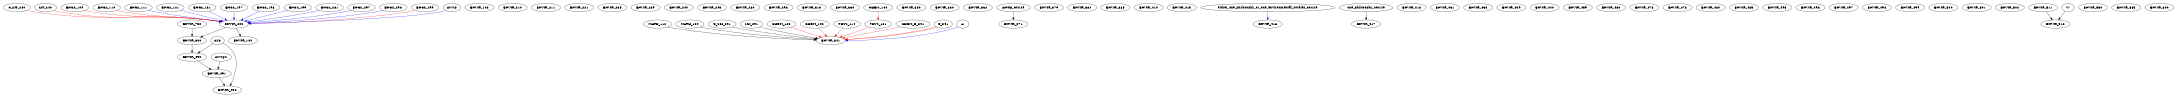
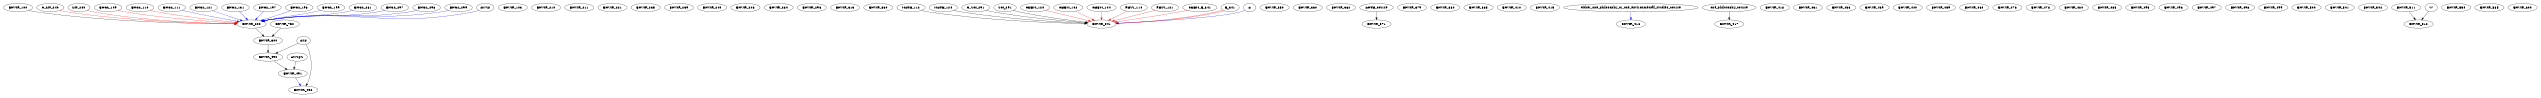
  digraph {
    edge [color=black]
    ENVIR_100
    ENVIR_200
    ENVIR_300
    ENVIR_103
    ENVIR_490
    C_LIT_240
    LIT_240
    ENGL_109
    ENGL_110
    ENGL_111
    ENGL_121
    ENGL_131
    ENGL_197
    ENGL_198
    ENGL_199
    ENGL_281
    ENGL_297
    ENGL_298
    ENGL_299
    AWSp
    ENVIR_210
    ENVIR_211
    ENVIR_221
    ENVIR_235
    ENVIR_239
    ENVIR_240
    ENVIR_243
    n28 [label=ENVIR_750]
    ENVIR_280
    ENVIR_296
    ENVIR_491
    ENVIR_313
    ENVIR_330
    MATH_112
    ENVIR_341
    MATH_124
    Q_SCI_291
    SCI_291
    CHEM_120
    CHEM_142
    CHEM_144
    PHYS_114
    PHYS_121
    CHEM_E_341
    E_341
    A
    ENVIR_350
    ENVIR_360
    ENVIR_362
    ANTH_course
    ENVIR_371
    ENVIR_379
    ENVIR_384
    ENVIR_385
    ENVIR_410
    ENVIR_415
    either_one_philosophy_or_one_environmental_studies_course
    ENVIR_416
    one_philosophy_course
    ENVIR_417
    ENVIR_418
    ENVIR_431
    ENVIR_433
    ENVIR_439
    ENVIR_440
    ENVIR_459
    ENVIR_460
    ENVIR_476
    ENVIR_478
    ENVIR_480
    ENVIR_485
    ENVIR_492
    ASp
    AWSpS
    ENVIR_495
    ENVIR_496
    ENVIR_497
    ENVIR_498
    ENVIR_499
    ENVIR_500
    ENVIR_501
    ENVIR_502
    ENVIR_511
    ENVIR_512
    W
    ENVIR_550
    ENVIR_585
    ENVIR_600
-   ENVIR_200 -> ENVIR_100
+   ENVIR_100 -> ENVIR_200
    ENVIR_200 -> ENVIR_300
    ENVIR_300 -> ENVIR_490
    ENVIR_490 -> ENVIR_491
    C_LIT_240 -> ENVIR_200 [color=red]
    LIT_240 -> ENVIR_200 [color=red]
    ENGL_109 -> ENVIR_200 [color=red]
    ENGL_110 -> ENVIR_200 [color=red]
    ENGL_111 -> ENVIR_200 [color=blue]
    ENGL_121 -> ENVIR_200 [color=blue]
    ENGL_131 -> ENVIR_200 [color=blue]
    ENGL_197 -> ENVIR_200 [color=blue]
    ENGL_198 -> ENVIR_200 [color=blue]
    ENGL_199 -> ENVIR_200 [color=blue]
    ENGL_281 -> ENVIR_200 [color=blue]
    ENGL_297 -> ENVIR_200 [color=blue]
    ENGL_298 -> ENVIR_200 [color=blue]
-   ENGL_299 -> ENVIR_200 [color=red]
+   ENGL_299 -> ENVIR_200 [color=blue]
    AWSp -> ENVIR_200 [color=blue]
    n28 -> ENVIR_300
-   ENVIR_491 -> ENVIR_492
+   ENVIR_491 -> ENVIR_492 [color=blue]
    MATH_112 -> ENVIR_341
    MATH_124 -> ENVIR_341
    Q_SCI_291 -> ENVIR_341
    SCI_291 -> ENVIR_341
    CHEM_120 -> ENVIR_341 [color=red]
    CHEM_142 -> ENVIR_341 [color=red]
-   CHEM_144 -> PHYS_121 [color=red]
+   CHEM_144 -> ENVIR_341 [color=red]
    PHYS_114 -> ENVIR_341 [color=red]
    PHYS_121 -> ENVIR_341 [color=red]
    CHEM_E_341 -> ENVIR_341 [color=red]
    E_341 -> ENVIR_341 [color=red]
    E_341 -> ENVIR_341 [color=red]
    A -> ENVIR_341 [color=blue]
    ANTH_course -> ENVIR_371
    either_one_philosophy_or_one_environmental_studies_course -> ENVIR_416 [color=blue]
    one_philosophy_course -> ENVIR_417
    ASp -> ENVIR_490
    ASp -> ENVIR_492
    AWSpS -> ENVIR_491
    ENVIR_511 -> ENVIR_512
    W -> ENVIR_512
  }
